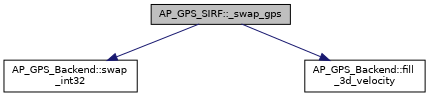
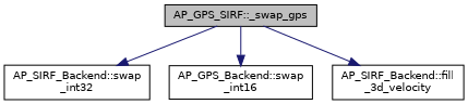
  digraph {
    rankdir=TB
    node [color=black fillcolor=white fontname=Helvetica fontsize=10 shape=record style=filled]
    edge [color=midnightblue fontname=Helvetica fontsize=10 labelfontname=Helvetica labelfontsize=10 style=solid]
    n1 [fillcolor=grey75 fontcolor=black height=0.2 label="AP_GPS_SIRF::_swap_gps" width=0.4]
-   n2 [height=0.2 label="AP_GPS_Backend::swap\l_int32" width=0.4]
-   n4 [height=0.2 label="AP_GPS_Backend::fill\l_3d_velocity" width=0.4]
+   n2 [height=0.2 label="AP_SIRF_Backend::swap\l_int32" width=0.4]
+   n3 [height=0.2 label="AP_GPS_Backend::swap\l_int16" width=0.4]
+   n4 [height=0.2 label="AP_SIRF_Backend::fill\l_3d_velocity" width=0.4]
    n1 -> n2
+   n1 -> n3
    n1 -> n4
  }
